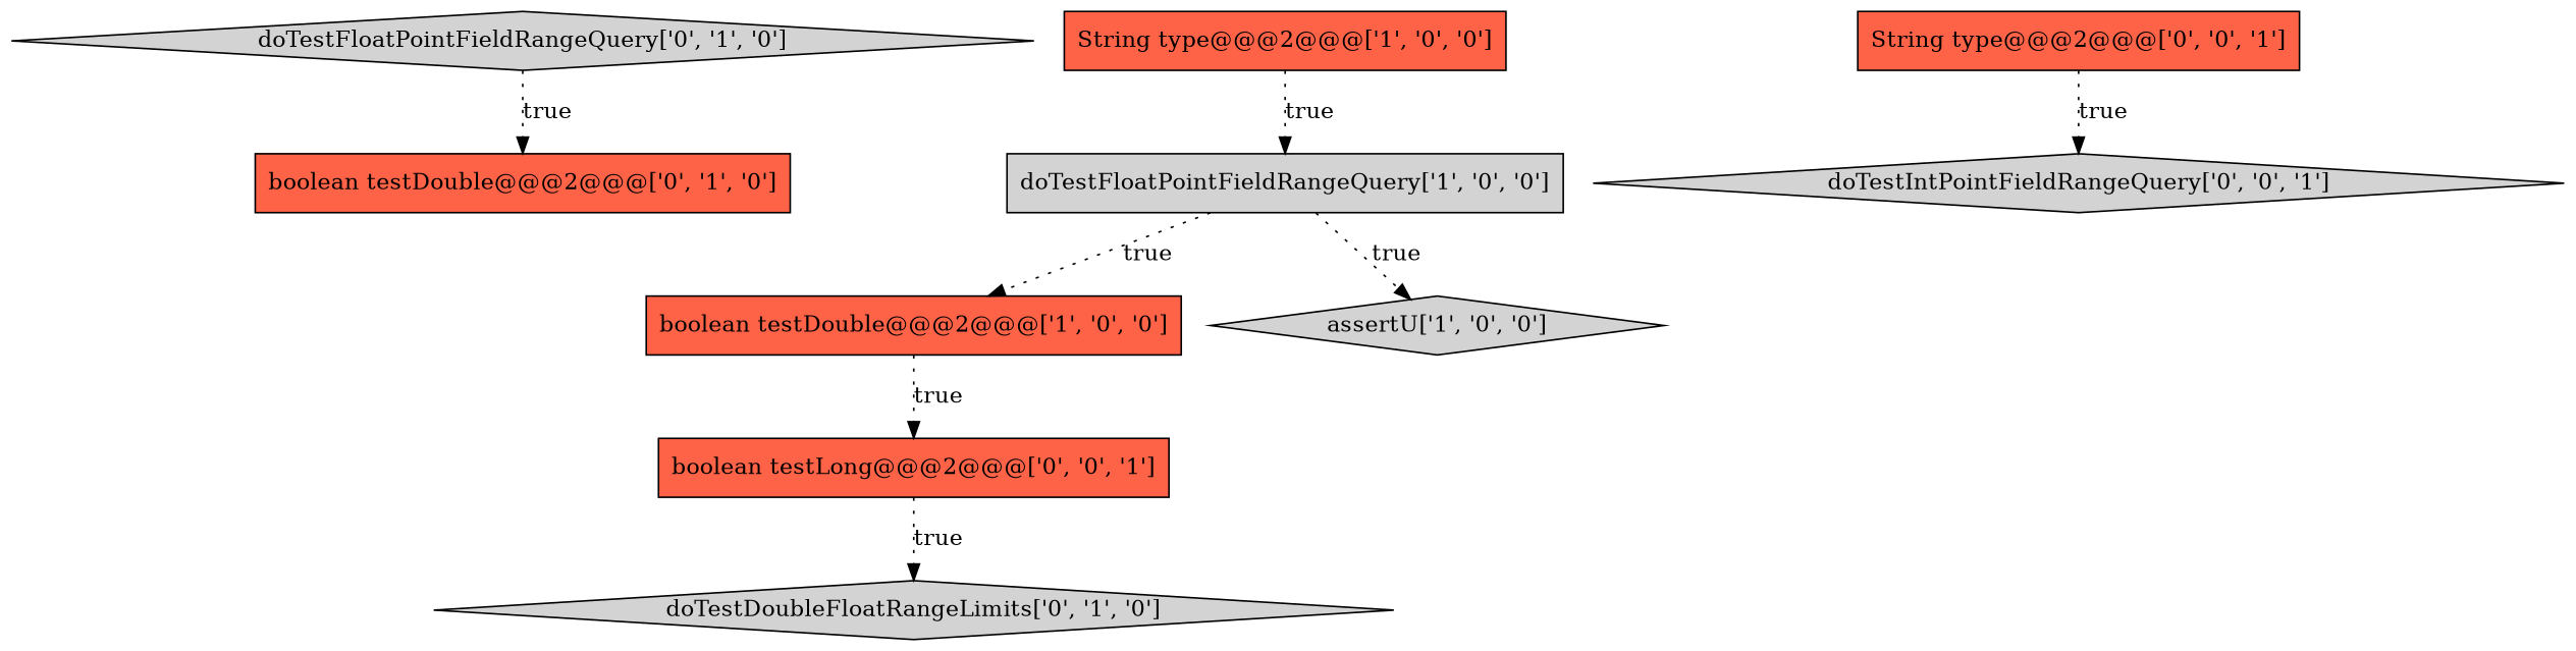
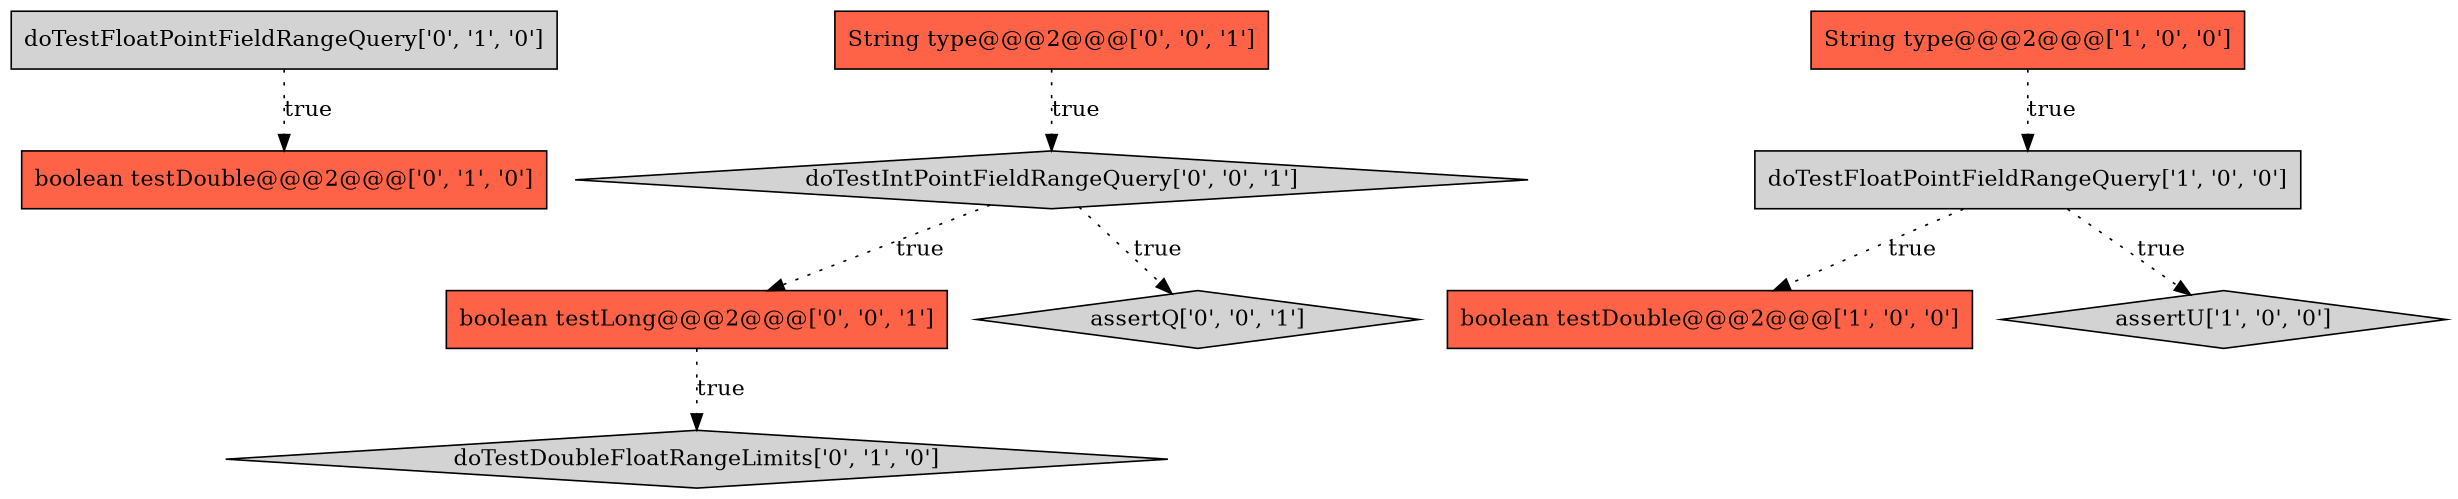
  digraph {
    node [fillcolor=lightgray shape=box style=filled]
    edge [style=dotted]
    n1 [fillcolor=tomato label="boolean testDouble@@@2@@@['0', '1', '0']"]
    n2 [fillcolor=tomato label="boolean testLong@@@2@@@['0', '0', '1']"]
    n3 [label="doTestDoubleFloatRangeLimits['0', '1', '0']" shape=diamond]
+   n4 [label="assertQ['0', '0', '1']" shape=diamond]
    n5 [fillcolor=tomato label="String type@@@2@@@['1', '0', '0']"]
    n6 [label="doTestFloatPointFieldRangeQuery['1', '0', '0']"]
    n7 [label="doTestIntPointFieldRangeQuery['0', '0', '1']" shape=diamond]
    n8 [fillcolor=tomato label="String type@@@2@@@['0', '0', '1']"]
    n9 [fillcolor=tomato label="boolean testDouble@@@2@@@['1', '0', '0']"]
    n10 [label="assertU['1', '0', '0']" shape=diamond]
-   n11 [label="doTestFloatPointFieldRangeQuery['0', '1', '0']" shape=diamond]
+   n11 [label="doTestFloatPointFieldRangeQuery['0', '1', '0']"]
    n2 -> n3 [label=true]
    n5 -> n6 [label=true]
    n6 -> n9 [label=true]
    n6 -> n10 [label=true]
-   n9 -> n2 [label=true]
+   n7 -> n2 [label=true]
+   n7 -> n4 [label=true]
    n8 -> n7 [label=true]
    n11 -> n1 [label=true]
  }
